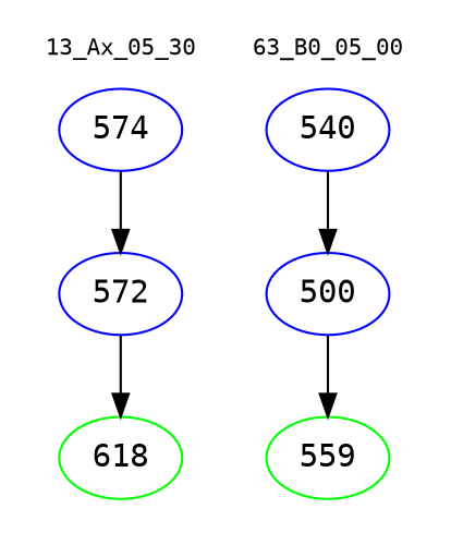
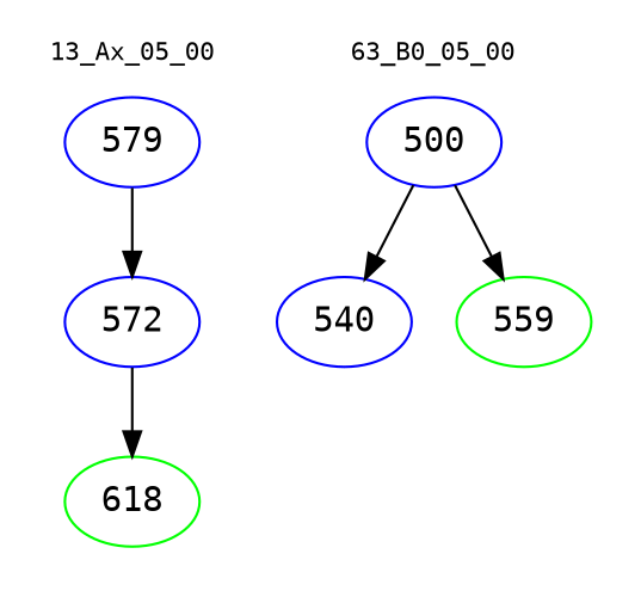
  digraph {
    fontname="DejaVu Sans Mono"
    node [color=blue fontname="DejaVu Sans Mono"]
    edge [color=black fontname="DejaVu Sans Mono"]
-   n1 [label=574]
+   n1 [label=579]
    n2 [label=572]
    n3 [color=green label=618]
    n4 [label=540]
    n5 [label=500]
    n6 [color=green label=559]
    subgraph cluster_1 {
      color=white
      fontsize=10
-     label="13_Ax_05_30"
+     label="13_Ax_05_00"
      n1
      n2
      n3
    }
    subgraph cluster_2 {
      color=white
      fontsize=10
      label="63_B0_05_00"
      n4
      n5
      n6
    }
    n1 -> n2
    n2 -> n3
-   n4 -> n5
+   n5 -> n4
    n5 -> n6
  }
